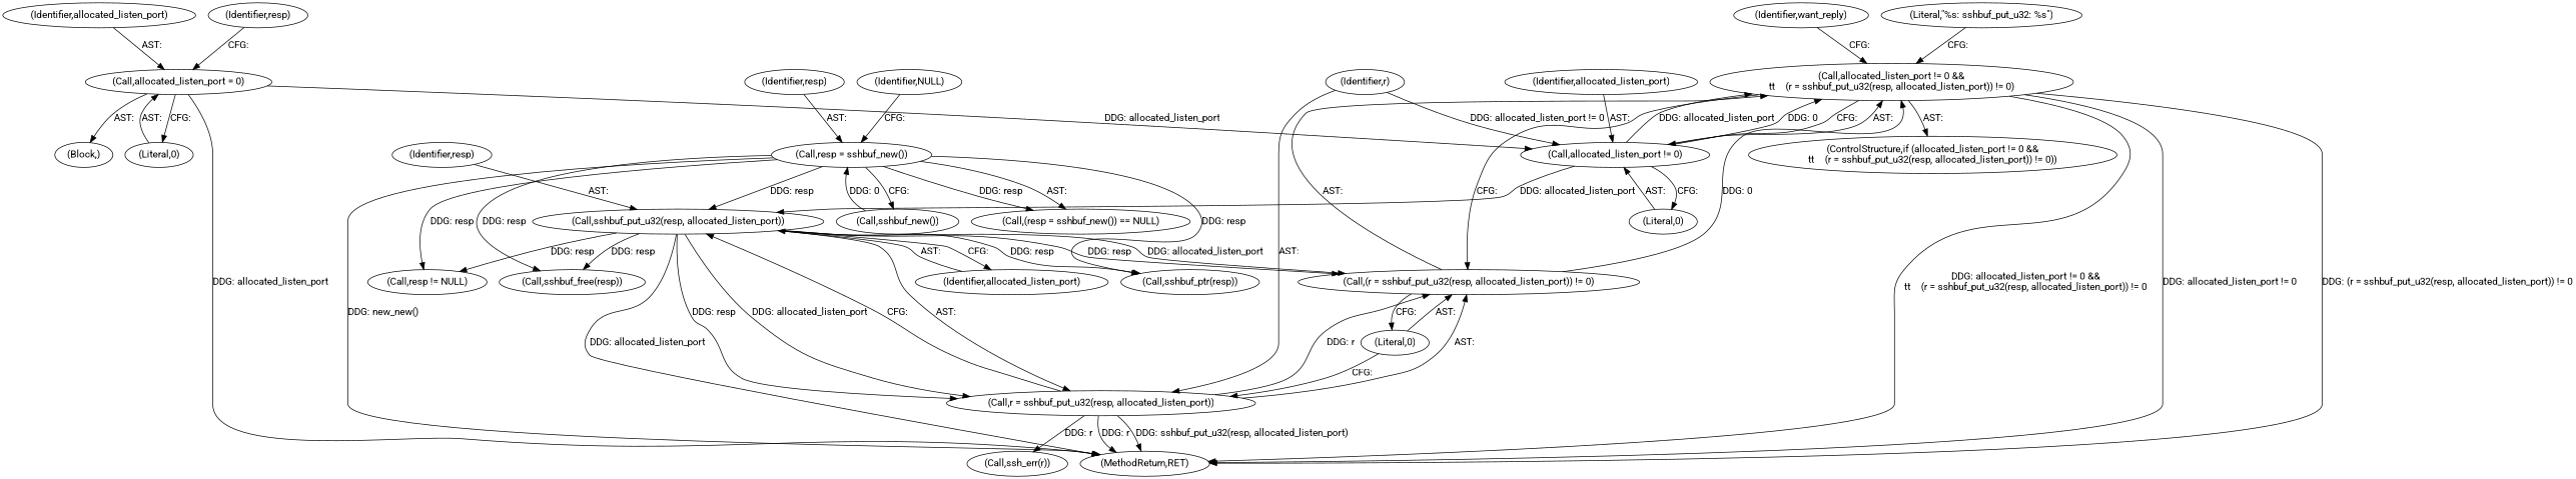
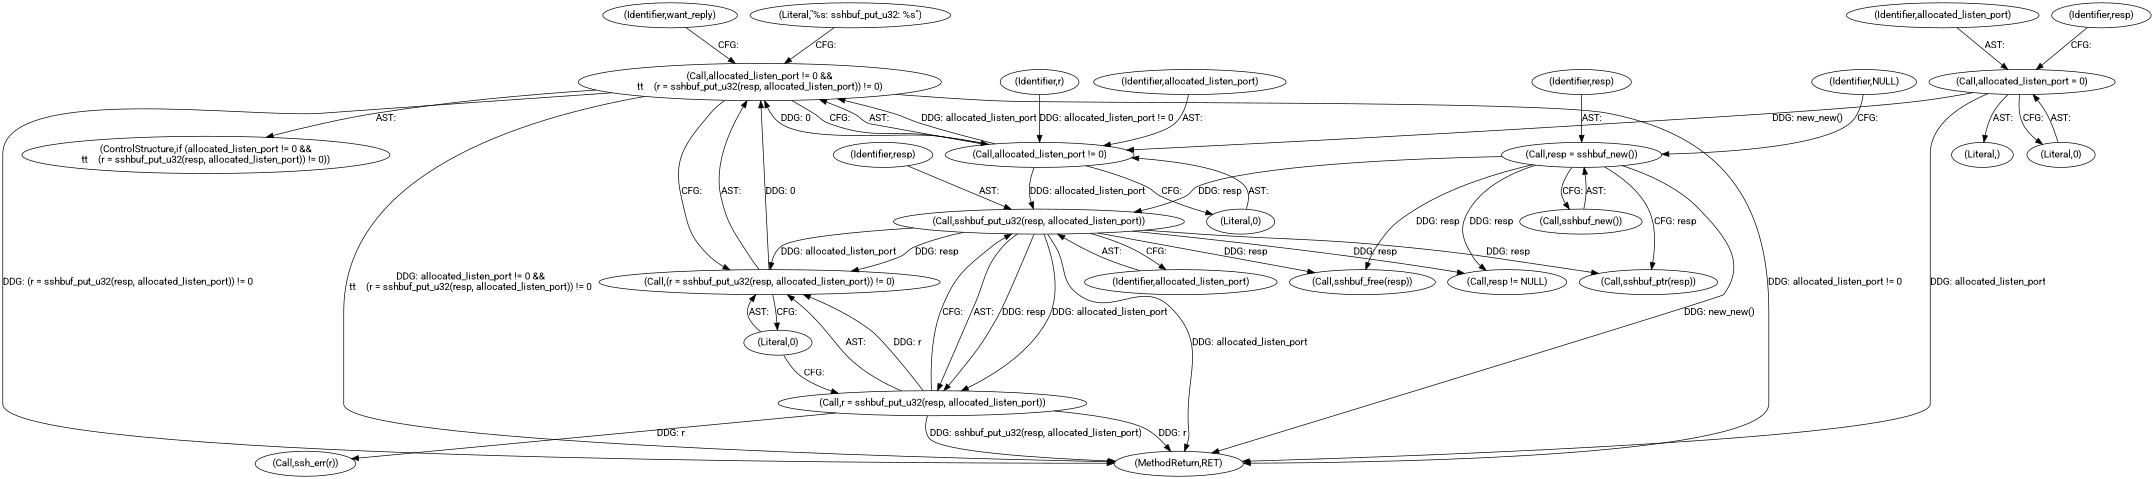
  digraph {
    fontname=Roboto
    node [fontname=Roboto]
    edge [fontname=Roboto]
    n1 [label="(Call,allocated_listen_port != 0 &&\n\t\t    (r = sshbuf_put_u32(resp, allocated_listen_port)) != 0)"]
    n2 [label="(Call,allocated_listen_port != 0)"]
    n3 [label="(Call,(r = sshbuf_put_u32(resp, allocated_listen_port)) != 0)"]
    n4 [label="(ControlStructure,if (allocated_listen_port != 0 &&\n\t\t    (r = sshbuf_put_u32(resp, allocated_listen_port)) != 0))"]
    n5 [label="(MethodReturn,RET)"]
    n6 [label="(Call,sshbuf_put_u32(resp, allocated_listen_port))"]
    n7 [label="(Literal,0)"]
    n8 [label="(Literal,0)"]
    n9 [label="(Call,r = sshbuf_put_u32(resp, allocated_listen_port))"]
    n10 [label="(Identifier,allocated_listen_port)"]
    n11 [label="(Call,resp != NULL)"]
    n12 [label="(Call,sshbuf_free(resp))"]
    n13 [label="(Call,sshbuf_ptr(resp))"]
    n14 [label="(Call,allocated_listen_port = 0)"]
-   n15 [label="(Block,)"]
+   n15 [label="(Literal,)"]
    n16 [label="(Literal,0)"]
    n17 [label="(Call,ssh_err(r))"]
    n18 [label="(Call,resp = sshbuf_new())"]
    n19 [label="(Call,sshbuf_new())"]
-   n20 [label="(Call,(resp = sshbuf_new()) == NULL)"]
    n21 [label="(Identifier,r)"]
    n22 [label="(Identifier,resp)"]
    n23 [label="(Identifier,want_reply)"]
    n24 [label="(Identifier,allocated_listen_port)"]
    n25 [label="(Identifier,resp)"]
    n26 [label="(Identifier,NULL)"]
    n27 [label="(Identifier,allocated_listen_port)"]
    n28 [label="(Literal,\"%s: sshbuf_put_u32: %s\")"]
    n29 [label="(Identifier,resp)"]
    n1 -> n2 [label="CFG: "]
    n1 -> n3 [label="CFG: "]
    n1 -> n4 [label="AST: "]
    n1 -> n5 [label="DDG: allocated_listen_port != 0 &&\n\t\t    (r = sshbuf_put_u32(resp, allocated_listen_port)) != 0"]
    n1 -> n5 [label="DDG: allocated_listen_port != 0"]
    n1 -> n5 [label="DDG: (r = sshbuf_put_u32(resp, allocated_listen_port)) != 0"]
    n2 -> n1 [label="AST: "]
    n2 -> n1 [label="DDG: allocated_listen_port"]
    n2 -> n1 [label="DDG: 0"]
    n2 -> n6 [label="DDG: allocated_listen_port"]
    n2 -> n7 [label="CFG: "]
    n3 -> n1 [label="AST: "]
    n3 -> n1 [label="DDG: 0"]
    n3 -> n8 [label="CFG: "]
    n6 -> n3 [label="DDG: resp"]
    n6 -> n3 [label="DDG: allocated_listen_port"]
    n6 -> n5 [label="DDG: allocated_listen_port"]
    n6 -> n9 [label="AST: "]
    n6 -> n9 [label="DDG: resp"]
    n6 -> n9 [label="DDG: allocated_listen_port"]
    n6 -> n10 [label="CFG: "]
    n6 -> n11 [label="DDG: resp"]
    n6 -> n12 [label="DDG: resp"]
    n6 -> n13 [label="DDG: resp"]
    n7 -> n2 [label="AST: "]
    n8 -> n3 [label="AST: "]
    n8 -> n9 [label="CFG: "]
    n9 -> n3 [label="AST: "]
    n9 -> n3 [label="DDG: r"]
    n9 -> n5 [label="DDG: r"]
    n9 -> n5 [label="DDG: sshbuf_put_u32(resp, allocated_listen_port)"]
    n9 -> n6 [label="CFG: "]
    n9 -> n17 [label="DDG: r"]
    n10 -> n6 [label="AST: "]
-   n14 -> n2 [label="DDG: allocated_listen_port"]
+   n14 -> n2 [label="DDG: new_new()"]
    n14 -> n5 [label="DDG: allocated_listen_port"]
    n14 -> n15 [label="AST: "]
    n14 -> n16 [label="CFG: "]
    n16 -> n14 [label="AST: "]
    n18 -> n5 [label="DDG: new_new()"]
    n18 -> n6 [label="DDG: resp"]
    n18 -> n11 [label="DDG: resp"]
    n18 -> n12 [label="DDG: resp"]
-   n18 -> n13 [label="DDG: resp"]
+   n18 -> n13 [label="CFG: resp"]
    n18 -> n19 [label="CFG: "]
-   n18 -> n20 [label="AST: "]
-   n18 -> n20 [label="DDG: resp"]
-   n19 -> n18 [label="DDG: 0"]
+   n19 -> n18 [label="AST: "]
    n21 -> n2 [label="DDG: allocated_listen_port != 0"]
-   n21 -> n9 [label="AST: "]
    n22 -> n6 [label="AST: "]
    n23 -> n1 [label="CFG: "]
    n24 -> n14 [label="AST: "]
    n25 -> n14 [label="CFG: "]
    n26 -> n18 [label="CFG: "]
    n27 -> n2 [label="AST: "]
    n28 -> n1 [label="CFG: "]
    n29 -> n18 [label="AST: "]
  }
